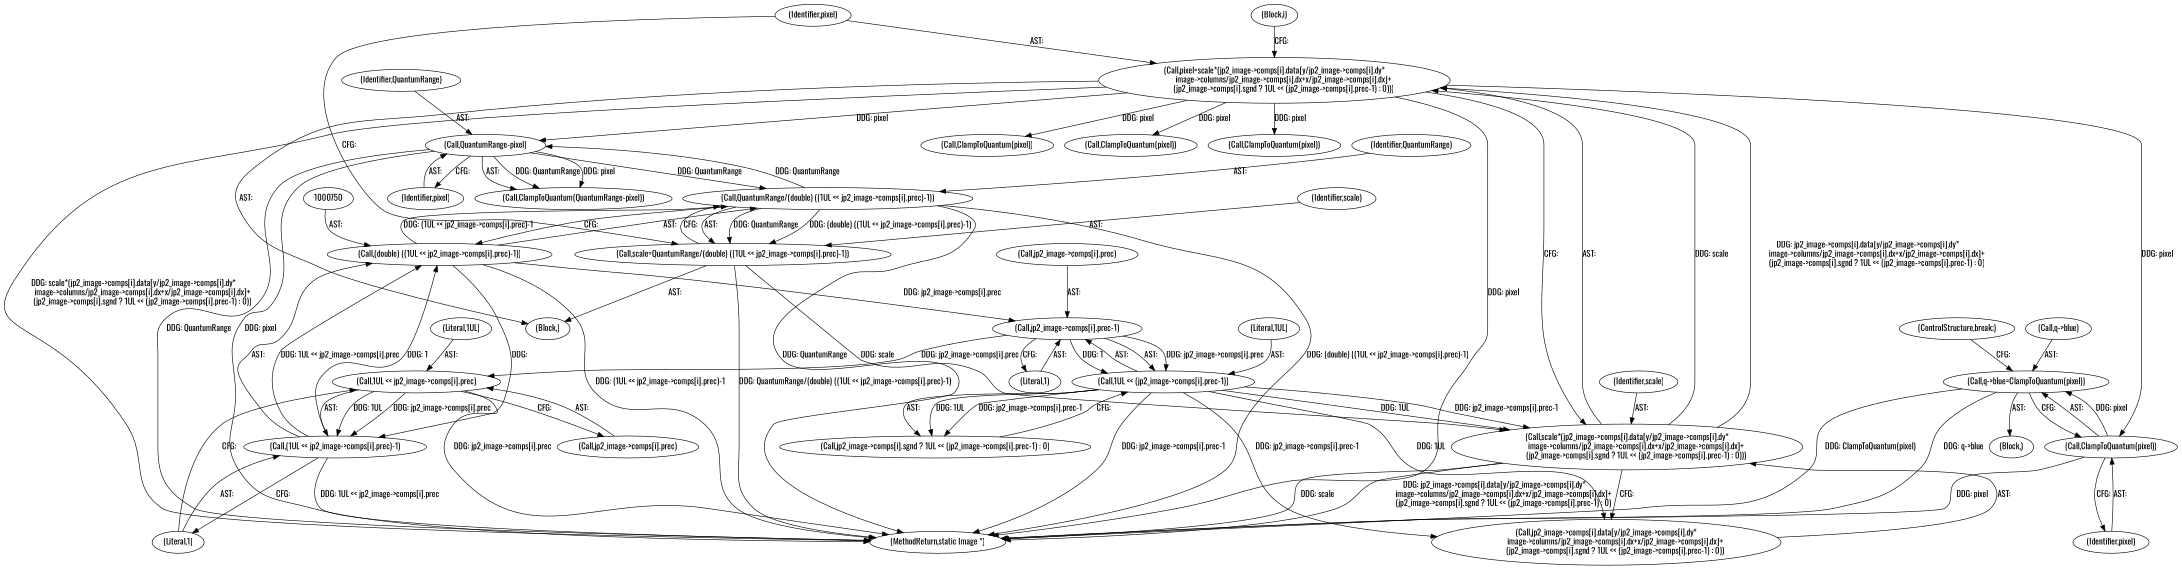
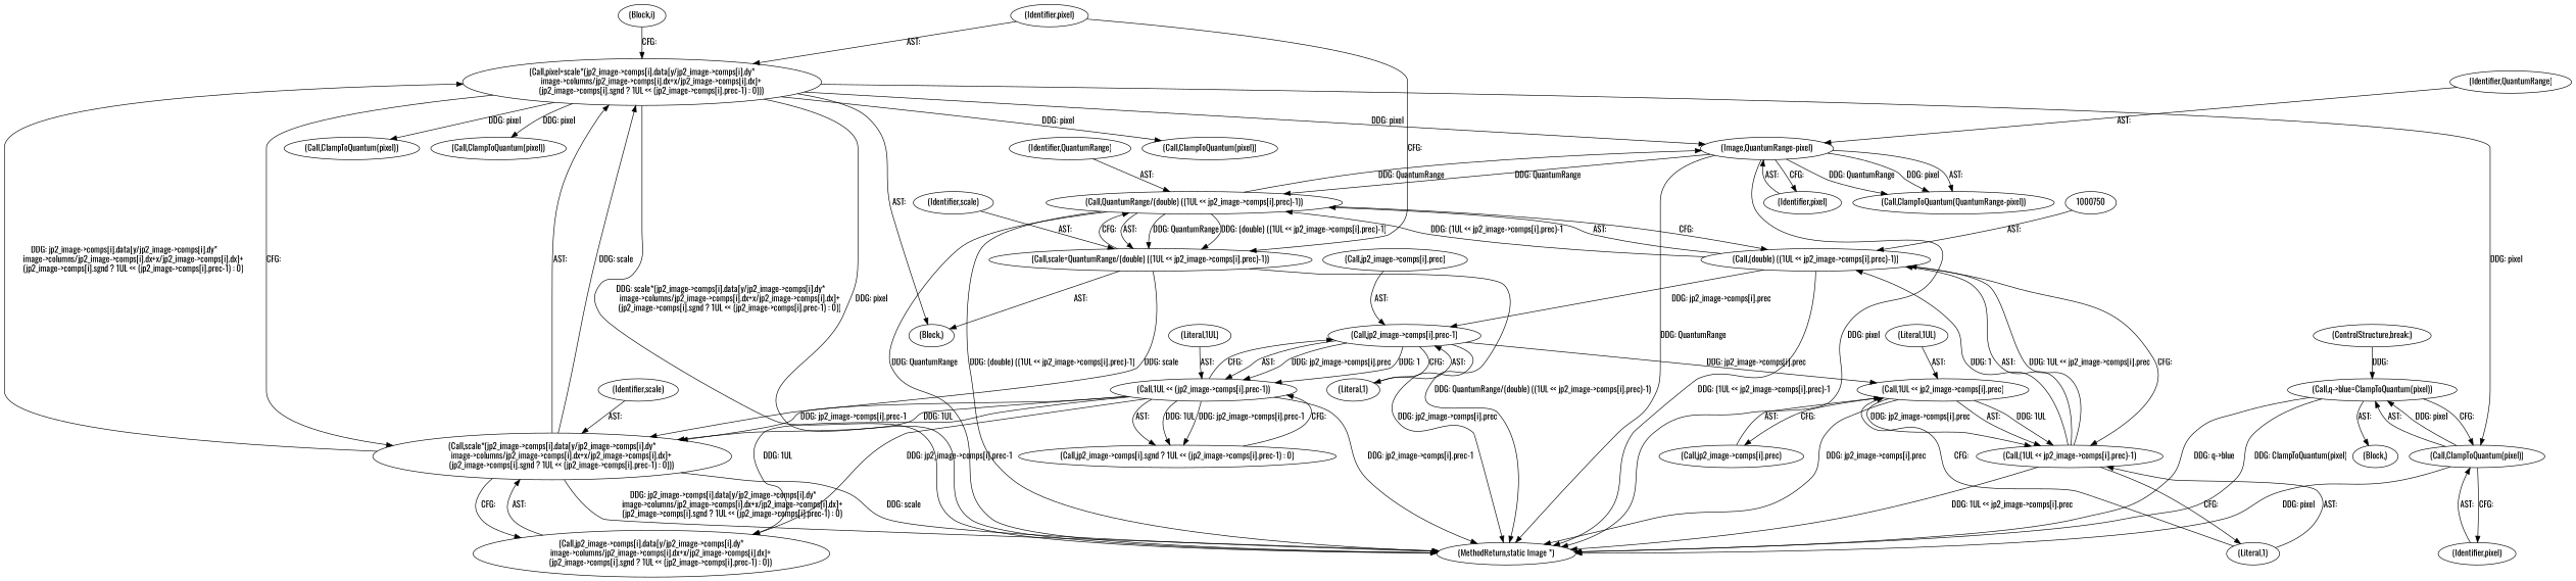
  digraph {
    fontname=Oswald
    node [fontname=Oswald]
    edge [fontname=Oswald]
    n1 [label="(Call,q->blue=ClampToQuantum(pixel))"]
    n2 [label="(Call,ClampToQuantum(pixel))"]
    n3 [label="(Block,)"]
    n4 [label="(MethodReturn,static Image *)"]
    n5 [label="(Identifier,pixel)"]
    n6 [label="(Call,pixel=scale*(jp2_image->comps[i].data[y/jp2_image->comps[i].dy*\n          image->columns/jp2_image->comps[i].dx+x/jp2_image->comps[i].dx]+\n          (jp2_image->comps[i].sgnd ? 1UL << (jp2_image->comps[i].prec-1) : 0)))"]
    n7 [label="(Call,scale*(jp2_image->comps[i].data[y/jp2_image->comps[i].dy*\n          image->columns/jp2_image->comps[i].dx+x/jp2_image->comps[i].dx]+\n          (jp2_image->comps[i].sgnd ? 1UL << (jp2_image->comps[i].prec-1) : 0)))"]
-   n8 [label="(Call,QuantumRange-pixel)"]
+   n8 [label="(Image,QuantumRange-pixel)"]
    n9 [label="(Call,ClampToQuantum(pixel))"]
    n10 [label="(Block,)"]
    n11 [label="(Call,ClampToQuantum(pixel))"]
    n12 [label="(Call,ClampToQuantum(pixel))"]
    n13 [label="(Call,jp2_image->comps[i].data[y/jp2_image->comps[i].dy*\n          image->columns/jp2_image->comps[i].dx+x/jp2_image->comps[i].dx]+\n          (jp2_image->comps[i].sgnd ? 1UL << (jp2_image->comps[i].prec-1) : 0))"]
    n14 [label="(Call,QuantumRange/(double) ((1UL << jp2_image->comps[i].prec)-1))"]
    n15 [label="(Call,ClampToQuantum(QuantumRange-pixel))"]
    n16 [label="(Identifier,pixel)"]
    n17 [label="(Call,scale=QuantumRange/(double) ((1UL << jp2_image->comps[i].prec)-1))"]
    n18 [label="(Call,(double) ((1UL << jp2_image->comps[i].prec)-1))"]
    n19 [label="(Call,(1UL << jp2_image->comps[i].prec)-1)"]
    n20 [label="(Call,jp2_image->comps[i].prec-1)"]
    n21 [label="(Literal,1)"]
    n22 [label="(Call,1UL << jp2_image->comps[i].prec)"]
    n23 [label="(Call,jp2_image->comps[i].prec)"]
    n24 [label="(Call,1UL << (jp2_image->comps[i].prec-1))"]
    n25 [label="(Literal,1)"]
    n26 [label="(Call,jp2_image->comps[i].sgnd ? 1UL << (jp2_image->comps[i].prec-1) : 0)"]
    n27 [label="(Identifier,pixel)"]
    n28 [label="(Block,i)"]
    n29 [label="(ControlStructure,break;)"]
    n30 [label="(Call,jp2_image->comps[i].prec)"]
    n31 [label="(Identifier,scale)"]
-   n32 [label="(Call,q->blue)"]
    n33 [label="(Identifier,QuantumRange)"]
    n34 [label="(Literal,1UL)"]
    n35 [label="(Identifier,scale)"]
    n36 [label="(Literal,1UL)"]
    n37 [label="(Identifier,QuantumRange)"]
    1000750
    n1 -> n2 [label="CFG: "]
    n1 -> n3 [label="AST: "]
    n1 -> n4 [label="DDG: q->blue"]
    n1 -> n4 [label="DDG: ClampToQuantum(pixel)"]
    n2 -> n1 [label="AST: "]
    n2 -> n1 [label="DDG: pixel"]
    n2 -> n4 [label="DDG: pixel"]
    n2 -> n5 [label="CFG: "]
    n5 -> n2 [label="AST: "]
    n6 -> n2 [label="DDG: pixel"]
    n6 -> n4 [label="DDG: pixel"]
    n6 -> n4 [label="DDG: scale*(jp2_image->comps[i].data[y/jp2_image->comps[i].dy*\n          image->columns/jp2_image->comps[i].dx+x/jp2_image->comps[i].dx]+\n          (jp2_image->comps[i].sgnd ? 1UL << (jp2_image->comps[i].prec-1) : 0))"]
    n6 -> n7 [label="CFG: "]
    n6 -> n8 [label="DDG: pixel"]
    n6 -> n9 [label="DDG: pixel"]
    n6 -> n10 [label="AST: "]
    n6 -> n11 [label="DDG: pixel"]
    n6 -> n12 [label="DDG: pixel"]
    n7 -> n4 [label="DDG: jp2_image->comps[i].data[y/jp2_image->comps[i].dy*\n          image->columns/jp2_image->comps[i].dx+x/jp2_image->comps[i].dx]+\n          (jp2_image->comps[i].sgnd ? 1UL << (jp2_image->comps[i].prec-1) : 0)"]
    n7 -> n4 [label="DDG: scale"]
    n7 -> n6 [label="AST: "]
    n7 -> n6 [label="DDG: scale"]
    n7 -> n6 [label="DDG: jp2_image->comps[i].data[y/jp2_image->comps[i].dy*\n          image->columns/jp2_image->comps[i].dx+x/jp2_image->comps[i].dx]+\n          (jp2_image->comps[i].sgnd ? 1UL << (jp2_image->comps[i].prec-1) : 0)"]
    n7 -> n13 [label="CFG: "]
    n8 -> n4 [label="DDG: QuantumRange"]
    n8 -> n4 [label="DDG: pixel"]
    n8 -> n14 [label="DDG: QuantumRange"]
    n8 -> n15 [label="AST: "]
    n8 -> n15 [label="DDG: QuantumRange"]
    n8 -> n15 [label="DDG: pixel"]
    n8 -> n16 [label="CFG: "]
    n13 -> n7 [label="AST: "]
    n14 -> n4 [label="DDG: QuantumRange"]
    n14 -> n4 [label="DDG: (double) ((1UL << jp2_image->comps[i].prec)-1)"]
    n14 -> n8 [label="DDG: QuantumRange"]
    n14 -> n17 [label="AST: "]
    n14 -> n17 [label="DDG: QuantumRange"]
    n14 -> n17 [label="DDG: (double) ((1UL << jp2_image->comps[i].prec)-1)"]
    n14 -> n18 [label="CFG: "]
    n16 -> n8 [label="AST: "]
    n17 -> n4 [label="DDG: QuantumRange/(double) ((1UL << jp2_image->comps[i].prec)-1)"]
    n17 -> n7 [label="DDG: scale"]
    n17 -> n10 [label="AST: "]
    n17 -> n14 [label="CFG: "]
    n18 -> n4 [label="DDG: (1UL << jp2_image->comps[i].prec)-1"]
    n18 -> n14 [label="AST: "]
    n18 -> n14 [label="DDG: (1UL << jp2_image->comps[i].prec)-1"]
-   n18 -> n19 [label="DDG: "]
+   n18 -> n19 [label="CFG: "]
    n18 -> n20 [label="DDG: jp2_image->comps[i].prec"]
    n19 -> n4 [label="DDG: 1UL << jp2_image->comps[i].prec"]
    n19 -> n18 [label="AST: "]
    n19 -> n18 [label="DDG: 1UL << jp2_image->comps[i].prec"]
    n19 -> n18 [label="DDG: 1"]
    n19 -> n21 [label="CFG: "]
+   n20 -> n4 [label="DDG: jp2_image->comps[i].prec"]
    n20 -> n22 [label="DDG: jp2_image->comps[i].prec"]
    n20 -> n24 [label="AST: "]
    n20 -> n24 [label="DDG: jp2_image->comps[i].prec"]
    n20 -> n24 [label="DDG: 1"]
    n20 -> n25 [label="CFG: "]
    n21 -> n19 [label="AST: "]
    n21 -> n22 [label="CFG: "]
    n22 -> n4 [label="DDG: jp2_image->comps[i].prec"]
    n22 -> n19 [label="AST: "]
    n22 -> n19 [label="DDG: 1UL"]
    n22 -> n19 [label="DDG: jp2_image->comps[i].prec"]
    n22 -> n23 [label="CFG: "]
    n23 -> n22 [label="AST: "]
    n24 -> n4 [label="DDG: jp2_image->comps[i].prec-1"]
    n24 -> n7 [label="DDG: 1UL"]
    n24 -> n7 [label="DDG: jp2_image->comps[i].prec-1"]
    n24 -> n13 [label="DDG: 1UL"]
    n24 -> n13 [label="DDG: jp2_image->comps[i].prec-1"]
-   n24 -> n20 [label="AST: "]
+   n24 -> n20 [label="CFG: "]
    n24 -> n26 [label="AST: "]
    n24 -> n26 [label="DDG: 1UL"]
    n24 -> n26 [label="DDG: jp2_image->comps[i].prec-1"]
    n25 -> n20 [label="AST: "]
    n26 -> n24 [label="CFG: "]
    n27 -> n6 [label="AST: "]
    n27 -> n17 [label="CFG: "]
    n28 -> n6 [label="CFG: "]
-   n29 -> n1 [label="CFG: "]
+   n29 -> n1 [label="DDG: "]
    n30 -> n20 [label="AST: "]
    n31 -> n7 [label="AST: "]
-   n32 -> n1 [label="AST: "]
    n33 -> n8 [label="AST: "]
    n34 -> n22 [label="AST: "]
    n35 -> n17 [label="AST: "]
    n36 -> n24 [label="AST: "]
    n37 -> n14 [label="AST: "]
    1000750 -> n18 [label="AST: "]
  }
